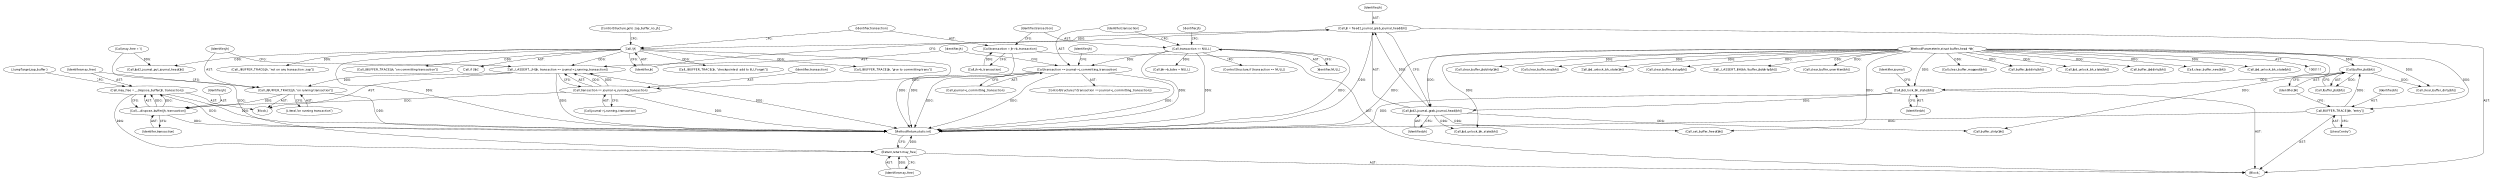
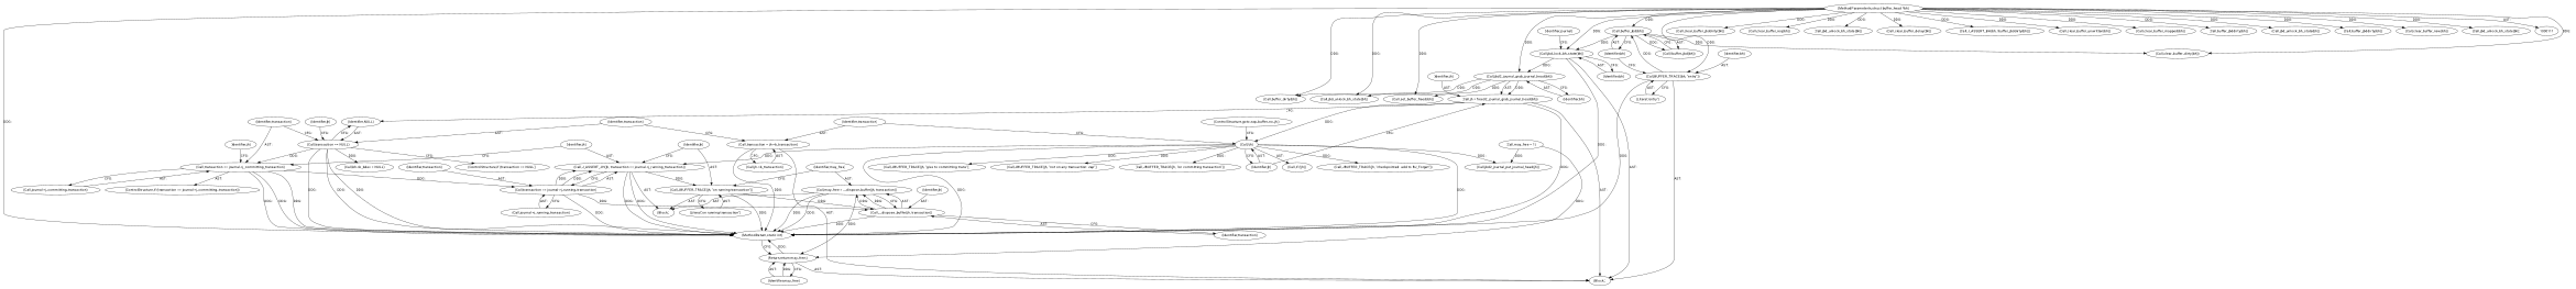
  digraph {
    fontname=Roboto
    node [fontname=Roboto]
    edge [fontname=Roboto]
    n1 [label="(Call,may_free = __dispose_buffer(jh, transaction))"]
    n2 [label="(Call,__dispose_buffer(jh, transaction))"]
    n3 [label="(Return,return may_free;)"]
    n4 [label="(MethodReturn,static int)"]
    n5 [label="(Block,)"]
    n6 [label="(Identifier,transaction)"]
    n7 [label="(Block,)"]
    n8 [label="(Identifier,may_free)"]
    n9 [label="(Call,jbd2_journal_put_journal_head(jh))"]
    n10 [label="(Call,JBUFFER_TRACE(jh, \"on running transaction\"))"]
    n11 [label="(Literal,\"on running transaction\")"]
    n12 [label="(Call,J_ASSERT_JH(jh, transaction == journal->j_running_transaction))"]
    n13 [label="(Call,transaction == journal->j_running_transaction)"]
    n14 [label="(Call,journal->j_running_transaction)"]
    n15 [label="(Call,!jh)"]
    n16 [label="(Call,JBUFFER_TRACE(jh, \"checkpointed: add to BJ_Forget\"))"]
    n17 [label="(Call,JBUFFER_TRACE(jh, \"give to committing trans\"))"]
    n18 [label="(Call,JBUFFER_TRACE(jh, \"not on any transaction: zap\"))"]
    n19 [label="(Call,JBUFFER_TRACE(jh, \"on committing transaction\"))"]
    n20 [label="(Identifier,jh)"]
    n21 [label="(Call,if (!jh))"]
    n22 [label="(Call,jh = freed2_journal_grab_journal_head(bh))"]
    n23 [label="(Call,jbd2_journal_grab_journal_head(bh))"]
    n24 [label="(Call,set_buffer_freed(bh))"]
    n25 [label="(Call,buffer_dirty(bh))"]
    n26 [label="(Identifier,bh)"]
    n27 [label="(Call,jbd_unlock_bh_state(bh))"]
    n28 [label="(Call,jbd_lock_bh_state(bh))"]
    n29 [label="(Identifier,bh)"]
    n30 [label="(Call,buffer_jbd(bh))"]
    n31 [label="(Call,!buffer_jbd(bh))"]
    n32 [label="(Call,clear_buffer_dirty(bh))"]
    n33 [label="(Identifier,bh)"]
    n34 [label="(Call,BUFFER_TRACE(bh, \"entry\"))"]
    n35 [label="(Literal,\"entry\")"]
    n36 [label="(MethodParameterIn,struct buffer_head *bh)"]
    n37 [label="(Call,clear_buffer_jbddirty(bh))"]
    n38 [label="(Call,clear_buffer_req(bh))"]
    n39 [label="(Call,jbd_unlock_bh_state(bh))"]
    n40 [label="(Call,clear_buffer_delay(bh))"]
    n41 [label="(Call,J_ASSERT_BH(bh, !buffer_jbddirty(bh)))"]
    n42 [label="(Call,clear_buffer_unwritten(bh))"]
    n43 [label="(Call,clear_buffer_mapped(bh))"]
    n44 [label="(Call,buffer_jbddirty(bh))"]
    n45 [label="(Call,jbd_unlock_bh_state(bh))"]
    n46 [label="(Call,buffer_jbddirty(bh))"]
    n47 [label="(Call,clear_buffer_new(bh))"]
    n48 [label="(Call,jbd_unlock_bh_state(bh))"]
    1000111
    n50 [label="(Call,transaction == journal->j_committing_transaction)"]
    n51 [label="(Call,journal->j_committing_transaction)"]
    n52 [label="(ControlStructure,if (transaction == journal->j_committing_transaction))"]
    n53 [label="(Call,transaction == NULL)"]
    n54 [label="(ControlStructure,if (transaction == NULL))"]
    n55 [label="(Identifier,NULL)"]
    n56 [label="(Call,bh->b_bdev = NULL)"]
    n57 [label="(Call,transaction = jh->b_transaction)"]
    n58 [label="(Call,jh->b_transaction)"]
    n59 [label="(Identifier,may_free)"]
    n60 [label="(Identifier,jh)"]
    n61 [label="(Call,may_free = 1)"]
    n62 [label="(ControlStructure,goto zap_buffer_no_jh;)"]
    n63 [label="(Identifier,jh)"]
    n64 [label="(Identifier,jh)"]
    n65 [label="(Identifier,journal)"]
    n66 [label="(Identifier,jh)"]
    n67 [label="(Identifier,transaction)"]
    n68 [label="(Identifier,transaction)"]
    n69 [label="(Identifier,bh)"]
    n70 [label="(Identifier,transaction)"]
    n71 [label="(Identifier,jh)"]
    n72 [label="(Identifier,transaction)"]
-   n73 [label="(JumpTarget,zap_buffer:)"]
    n74 [label="(Identifier,jh)"]
    n1 -> n2 [label="CFG: "]
    n1 -> n3 [label="DDG: "]
    n1 -> n4 [label="DDG: "]
    n1 -> n4 [label="DDG: "]
    n1 -> n5 [label="AST: "]
    n2 -> n1 [label="AST: "]
    n2 -> n1 [label="DDG: "]
    n2 -> n1 [label="DDG: "]
    n2 -> n4 [label="DDG: "]
    n2 -> n6 [label="CFG: "]
    n3 -> n4 [label="DDG: "]
    n3 -> n7 [label="AST: "]
    n3 -> n8 [label="CFG: "]
    n4 -> n3 [label="CFG: "]
    n6 -> n2 [label="AST: "]
    n8 -> n3 [label="AST: "]
    n8 -> n3 [label="DDG: "]
    n10 -> n2 [label="DDG: "]
    n10 -> n4 [label="DDG: "]
    n10 -> n5 [label="AST: "]
    n10 -> n11 [label="CFG: "]
    n11 -> n10 [label="AST: "]
    n12 -> n4 [label="DDG: "]
    n12 -> n4 [label="DDG: "]
    n12 -> n5 [label="AST: "]
    n12 -> n10 [label="DDG: "]
    n12 -> n13 [label="CFG: "]
    n13 -> n2 [label="DDG: "]
    n13 -> n4 [label="DDG: "]
    n13 -> n12 [label="AST: "]
    n13 -> n12 [label="DDG: "]
    n13 -> n12 [label="DDG: "]
    n13 -> n14 [label="CFG: "]
    n14 -> n13 [label="AST: "]
    n15 -> n4 [label="DDG: "]
    n15 -> n4 [label="DDG: "]
    n15 -> n9 [label="DDG: "]
    n15 -> n12 [label="DDG: "]
    n15 -> n16 [label="DDG: "]
    n15 -> n17 [label="DDG: "]
    n15 -> n18 [label="DDG: "]
    n15 -> n19 [label="DDG: "]
    n15 -> n20 [label="CFG: "]
    n15 -> n21 [label="AST: "]
    n20 -> n15 [label="AST: "]
    n20 -> n22 [label="CFG: "]
    n22 -> n4 [label="DDG: "]
    n22 -> n7 [label="AST: "]
    n22 -> n15 [label="DDG: "]
-   n22 -> n23 [label="CFG: "]
+   n22 -> n55 [label="CFG: "]
    n23 -> n22 [label="AST: "]
    n23 -> n22 [label="DDG: "]
    n23 -> n24 [label="DDG: "]
    n23 -> n25 [label="DDG: "]
    n23 -> n26 [label="CFG: "]
    n23 -> n27 [label="DDG: "]
    n26 -> n23 [label="AST: "]
    n28 -> n4 [label="DDG: "]
    n28 -> n7 [label="AST: "]
    n28 -> n23 [label="DDG: "]
    n28 -> n29 [label="CFG: "]
    n29 -> n28 [label="AST: "]
    n30 -> n28 [label="DDG: "]
    n30 -> n31 [label="AST: "]
    n30 -> n31 [label="DDG: "]
    n30 -> n32 [label="DDG: "]
    n30 -> n33 [label="CFG: "]
    n31 -> n30 [label="CFG: "]
    n33 -> n30 [label="AST: "]
    n33 -> n34 [label="CFG: "]
    n34 -> n4 [label="DDG: "]
    n34 -> n7 [label="AST: "]
    n34 -> n30 [label="DDG: "]
    n34 -> n35 [label="CFG: "]
    n35 -> n34 [label="AST: "]
    n36 -> n4 [label="DDG: "]
    n36 -> n23 [label="DDG: "]
    n36 -> n24 [label="DDG: "]
    n36 -> n25 [label="DDG: "]
    n36 -> n27 [label="DDG: "]
    n36 -> n28 [label="DDG: "]
    n36 -> n30 [label="DDG: "]
    n36 -> n32 [label="DDG: "]
    n36 -> n34 [label="DDG: "]
    n36 -> n37 [label="DDG: "]
    n36 -> n38 [label="DDG: "]
    n36 -> n39 [label="DDG: "]
    n36 -> n40 [label="DDG: "]
    n36 -> n41 [label="DDG: "]
    n36 -> n42 [label="DDG: "]
    n36 -> n43 [label="DDG: "]
    n36 -> n44 [label="DDG: "]
    n36 -> n45 [label="DDG: "]
    n36 -> n46 [label="DDG: "]
    n36 -> n47 [label="DDG: "]
    n36 -> n48 [label="DDG: "]
    n36 -> 1000111 [label="AST: "]
    n50 -> n4 [label="DDG: "]
    n50 -> n4 [label="DDG: "]
    n50 -> n4 [label="DDG: "]
    n50 -> n13 [label="DDG: "]
    n50 -> n51 [label="CFG: "]
    n50 -> n52 [label="AST: "]
    n51 -> n50 [label="AST: "]
    n53 -> n4 [label="DDG: "]
    n53 -> n4 [label="DDG: "]
    n53 -> n4 [label="DDG: "]
    n53 -> n50 [label="DDG: "]
    n53 -> n54 [label="CFG: "]
    n53 -> n55 [label="CFG: "]
    n53 -> n56 [label="DDG: "]
    n55 -> n53 [label="AST: "]
    n57 -> n4 [label="DDG: "]
    n57 -> n7 [label="AST: "]
    n57 -> n58 [label="CFG: "]
-   n58 -> n57 [label="DDG: "]
+   n58 -> n57 [label="AST: "]
    n59 -> n1 [label="AST: "]
    n59 -> n10 [label="CFG: "]
    n60 -> n53 [label="CFG: "]
    n61 -> n3 [label="DDG: "]
    n61 -> n9 [label="DDG: "]
    n62 -> n15 [label="CFG: "]
    n63 -> n10 [label="AST: "]
    n63 -> n12 [label="CFG: "]
    n64 -> n2 [label="AST: "]
    n65 -> n28 [label="CFG: "]
    n66 -> n12 [label="AST: "]
    n66 -> n50 [label="CFG: "]
    n67 -> n15 [label="CFG: "]
    n67 -> n57 [label="AST: "]
    n68 -> n50 [label="AST: "]
    n68 -> n53 [label="CFG: "]
    n69 -> n34 [label="AST: "]
    n70 -> n13 [label="AST: "]
    n71 -> n50 [label="CFG: "]
    n72 -> n53 [label="AST: "]
    n72 -> n57 [label="CFG: "]
-   n73 -> n1 [label="CFG: "]
    n74 -> n22 [label="AST: "]
  }
